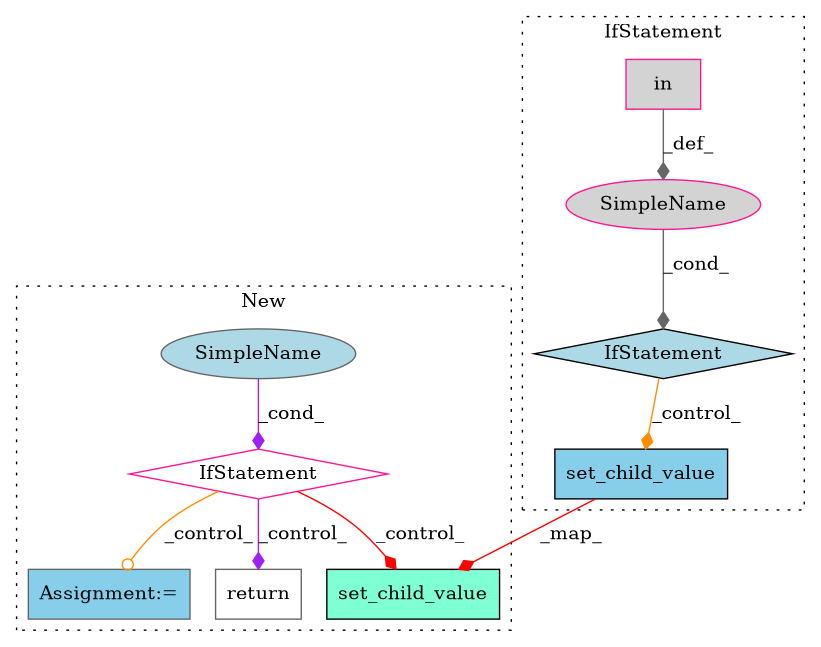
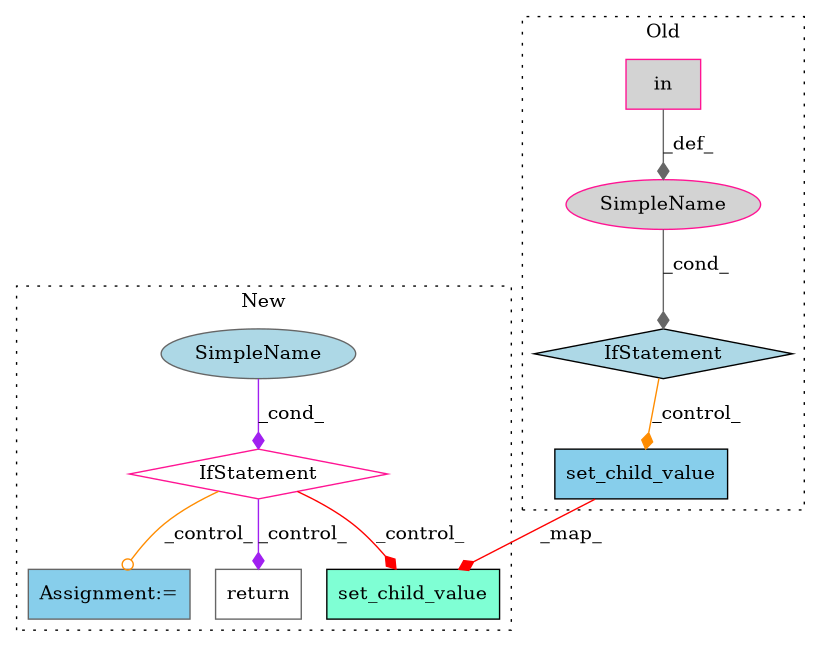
  digraph {
    node [a=32 shape=box style=filled fillcolor=skyblue color=black]
    edge [color=red arrowhead=diamond]
    n1 [l="16,1" label=set_child_value s="3340,3407"]
    n2 [a=25 l="4,2" label=IfStatement s="3144,3228" shape=diamond fillcolor=lightblue]
    n3 [a=105 l=25 label=in s=3153 fillcolor=lightgrey color=deeppink]
    n4 [a=42 label=SimpleName shape=ellipse fillcolor=lightgrey color=deeppink]
    n5 [l="16,1" label=set_child_value s="3674,3741" fillcolor=aquamarine]
    n6 [a=42 label=SimpleName shape=ellipse fillcolor=lightblue color=gray40]
    n7 [a=25 l="4,2" label=IfStatement s="3414,3548" shape=diamond fillcolor=white color=deeppink]
    n8 [a=7 l=1 label="Assignment:=" s=3850 color=gray40]
    n9 [a=41 l=7 label=return s=3558 fillcolor=white color=gray40]
    subgraph cluster_1 {
-     label=IfStatement
+     label=Old
      style=dotted
      n1
      n2
      n3
      n4
    }
    subgraph cluster_2 {
      label=New
      style=dotted
      n5
      n6
      n7
      n8
      n9
    }
    n1 -> n5 [label=_map_]
    n2 -> n1 [label=_control_ color=darkorange]
    n3 -> n4 [label=_def_ color=gray40]
    n4 -> n2 [label=_cond_ color=gray40]
    n6 -> n7 [label=_cond_ color=purple]
    n7 -> n5 [label=_control_]
    n7 -> n8 [label=_control_ color=darkorange arrowhead=odot]
    n7 -> n9 [label=_control_ color=purple]
  }
